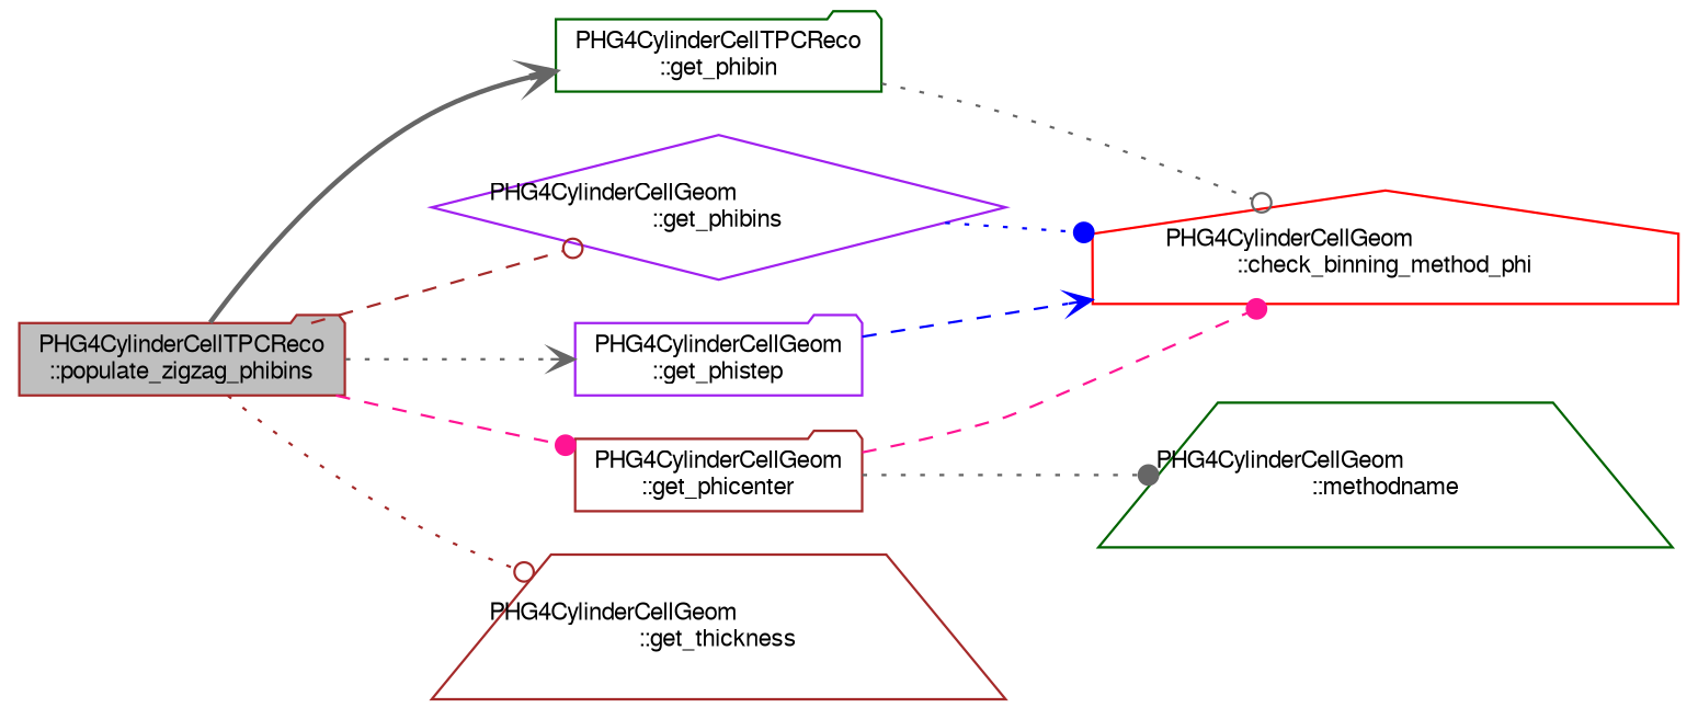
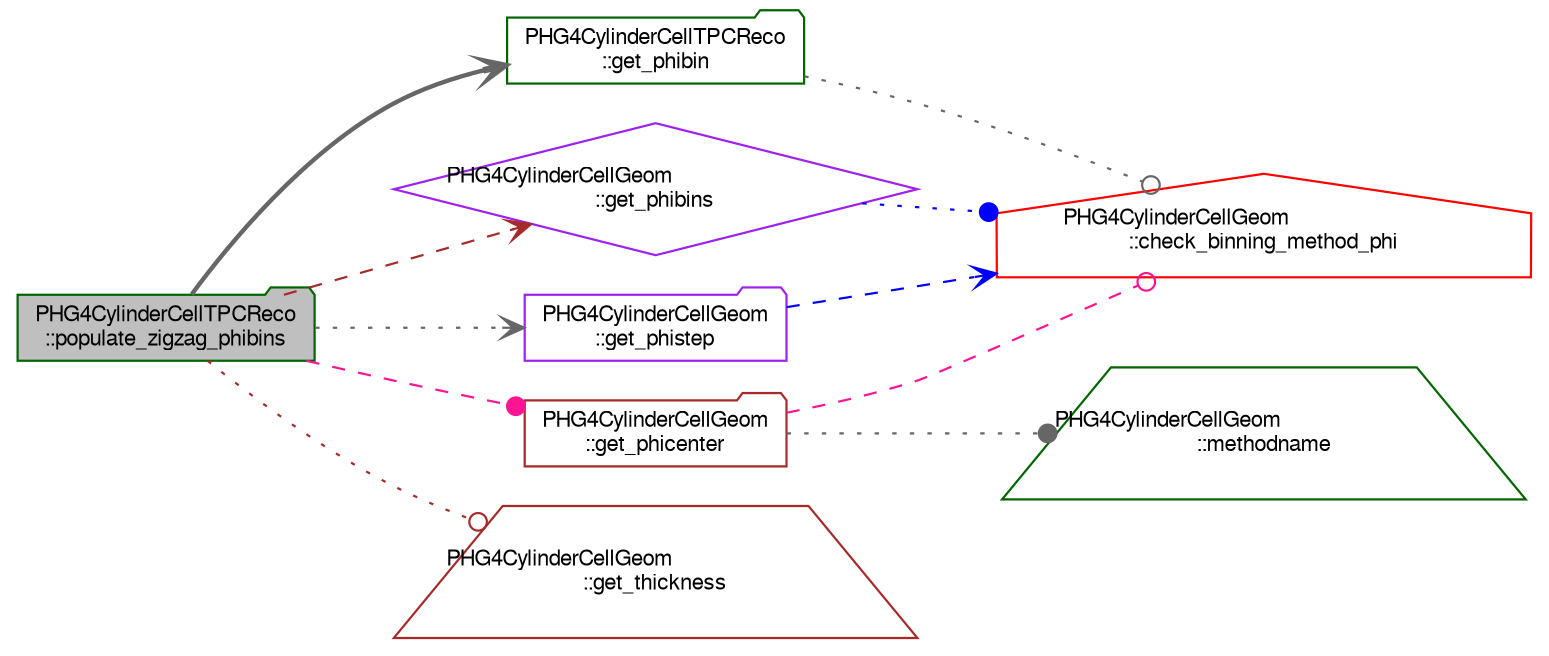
  digraph {
    rankdir=LR
    node [color=brown fontname=FreeSans fontsize=10 shape=folder]
    edge [arrowhead=odot color=gray40 fontname=FreeSans fontsize=10 labelfontname=FreeSans labelfontsize=10 style=dotted]
-   n1 [fillcolor=grey75 fontcolor=black height=0.2 label="PHG4CylinderCellTPCReco\l::populate_zigzag_phibins" style=filled width=0.4]
+   n1 [color=darkgreen fillcolor=grey75 fontcolor=black height=0.2 label="PHG4CylinderCellTPCReco\l::populate_zigzag_phibins" style=filled width=0.4]
    n2 [color=darkgreen height=0.2 label="PHG4CylinderCellTPCReco\l::get_phibin" width=0.4]
    n3 [color=purple height=0.2 label="PHG4CylinderCellGeom\l::get_phibins" shape=diamond width=0.4]
    n4 [height=0.2 label="PHG4CylinderCellGeom\l::get_phicenter" width=0.4]
    n5 [color=purple height=0.2 label="PHG4CylinderCellGeom\l::get_phistep" width=0.4]
    n6 [height=0.2 label="PHG4CylinderCellGeom\l::get_thickness" shape=trapezium width=0.4]
    n7 [color=red height=0.2 label="PHG4CylinderCellGeom\l::check_binning_method_phi" shape=house width=0.4]
    n8 [color=darkgreen height=0.2 label="PHG4CylinderCellGeom\l::methodname" shape=trapezium width=0.4]
    n1 -> n2 [arrowhead=vee style=bold]
-   n1 -> n3 [color=brown style=dashed]
+   n1 -> n3 [arrowhead=vee color=brown style=dashed]
    n1 -> n4 [arrowhead=dot color=deeppink style=dashed]
    n1 -> n5 [arrowhead=vee]
    n1 -> n6 [color=brown]
    n2 -> n7
    n3 -> n7 [arrowhead=dot color=blue]
-   n4 -> n7 [arrowhead=dot color=deeppink style=dashed]
+   n4 -> n7 [color=deeppink style=dashed]
    n4 -> n8 [arrowhead=dot]
    n5 -> n7 [arrowhead=vee color=blue style=dashed]
  }
